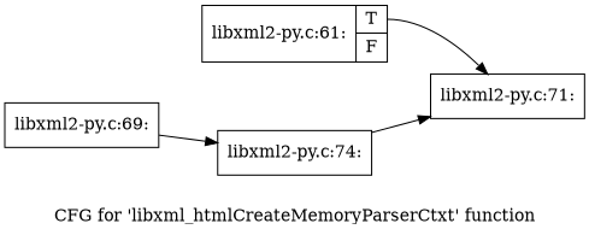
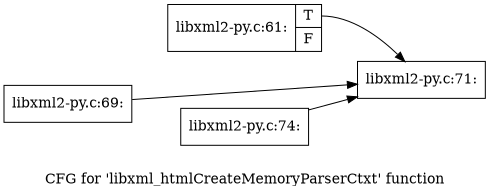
  digraph {
    label="CFG for 'libxml_htmlCreateMemoryParserCtxt' function"
    rankdir=LR
    node [shape=record]
    n1 [label="{libxml2-py.c:61:|{<s0>T|<s1>F}}"]
    n2 [label="{libxml2-py.c:71:}"]
    n3 [label="{libxml2-py.c:69:}"]
    n4 [label="{libxml2-py.c:74:}"]
    n1 -> n2 [tailport=s0]
-   n3 -> n4
+   n3 -> n2
    n4 -> n2
  }
